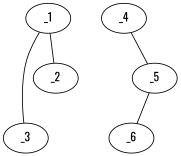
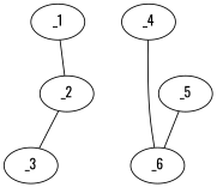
  graph {
    fontname=Oswald
    node [fontname=Oswald y=0.71]
    edge [fontname=Oswald]
    _3 [x=1.2503 y=2.98287]
    _1 [x=2.25]
    _2 [x=0.75]
    _6 [x=0.073143 y=1.87522]
    _4 [x=0.6 y=1.74]
    _5 [x=1.51898 y=2.22151]
    _1 -- _2
-   _1 -- _3
-   _4 -- _5
+   _2 -- _3
+   _4 -- _6
    _5 -- _6
  }
